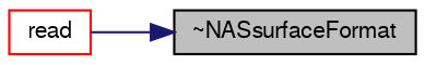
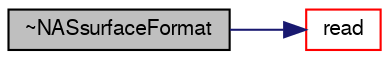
  digraph {
    rankdir=LR
    node [fontname=FreeSans fontsize=10 shape=record]
    n1 [color=black fillcolor=grey75 fontcolor=black height=0.2 label="~NASsurfaceFormat" style=filled width=0.4]
    n2 [color=red height=0.2 label=read width=0.4]
-   n2 -> n1 [color=midnightblue fontname=FreeSans fontsize=10 labelfontname=FreeSans labelfontsize=10 style=solid]
+   n1 -> n2 [color=midnightblue fontname=FreeSans fontsize=10 labelfontname=FreeSans labelfontsize=10 style=solid]
  }
